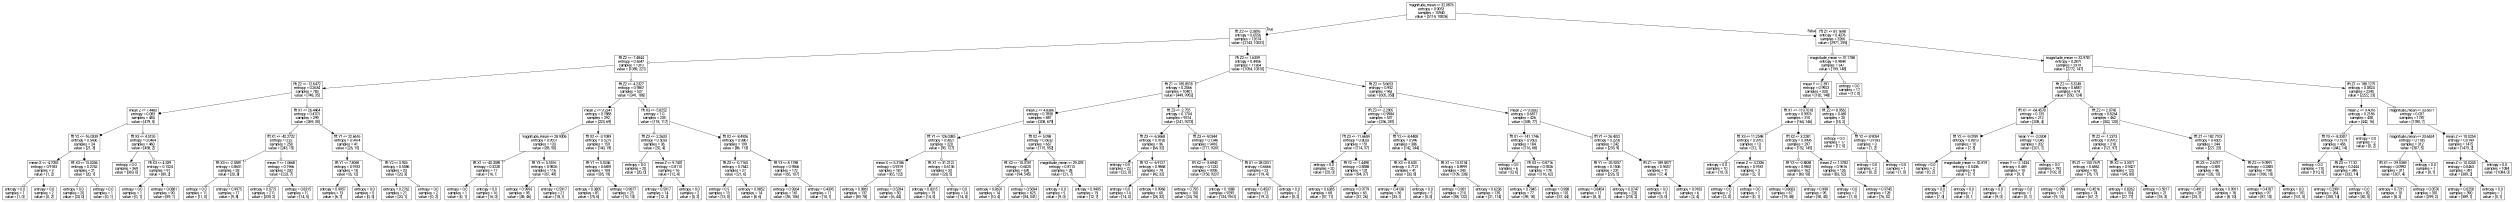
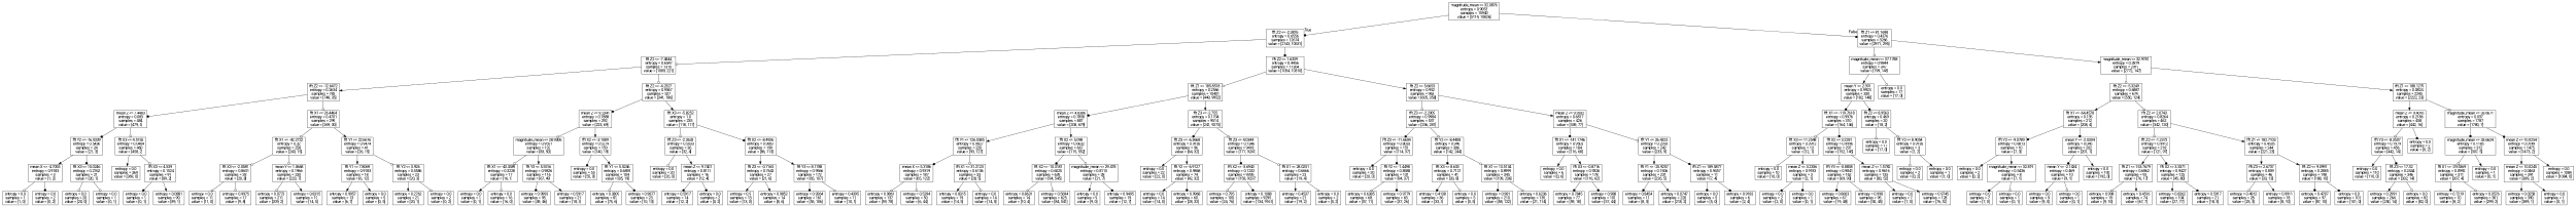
  digraph {
    fontname=Roboto
    node [fontname=Roboto shape=box]
    edge [arrowhead=normal fontname=Roboto]
    n1 [label="magnitude_mean <= 32.0876\nentropy = 0.9053\nsamples = 15940\nvalue = [5114, 10826]"]
    n2 [label="fft Z2 <= -2.3876\nentropy = 0.6556\nsamples = 12674\nvalue = [2143, 10531]"]
    n3 [label="fft Z1 <= 81.1698\nentropy = 0.4376\nsamples = 3266\nvalue = [2971, 295]"]
    n4 [label="fft Z2 <= -7.4844\nentropy = 0.6547\nsamples = 1310\nvalue = [1089, 221]"]
    n5 [label="fft Z2 <= 1.6339\nentropy = 0.4456\nsamples = 11364\nvalue = [1054, 10310]"]
    n6 [label="magnitude_mean <= 37.1788\nentropy = 0.9844\nsamples = 347\nvalue = [199, 148]"]
    n7 [label="magnitude_mean <= 32.9781\nentropy = 0.2879\nsamples = 2919\nvalue = [2772, 147]"]
    n8 [label="fft Z2 <= -12.6472\nentropy = 0.2634\nsamples = 783\nvalue = [748, 35]"]
    n9 [label="fft Z2 <= -4.2327\nentropy = 0.9367\nsamples = 527\nvalue = [341, 186]"]
    n10 [label="fft Z1 <= 185.8518\nentropy = 0.2566\nsamples = 10401\nvalue = [449, 9952]"]
    n11 [label="fft Z2 <= 5.6653\nentropy = 0.952\nsamples = 963\nvalue = [605, 358]"]
    n12 [label="mean Z <= 7.4483\nentropy = 0.083\nsamples = 484\nvalue = [479, 5]"]
    n13 [label="fft X1 <= 26.4464\nentropy = 0.4701\nsamples = 299\nvalue = [269, 30]"]
    n14 [label="mean Z <= 9.2341\nentropy = 0.7888\nsamples = 292\nvalue = [223, 69]"]
    n15 [label="fft X3 <= -5.8252\nentropy = 1.0\nsamples = 235\nvalue = [118, 117]"]
    n16 [label="fft Y2 <= -16.0339\nentropy = 0.5436\nsamples = 24\nvalue = [21, 3]"]
    n17 [label="fft X3 <= 4.5155\nentropy = 0.0404\nsamples = 460\nvalue = [458, 2]"]
    n18 [label="fft X1 <= -42.2722\nentropy = 0.32\nsamples = 258\nvalue = [243, 15]"]
    n19 [label="fft Y1 <= 22.6616\nentropy = 0.9474\nsamples = 41\nvalue = [26, 15]"]
    n20 [label="mean X <= -4.7055\nentropy = 0.9183\nsamples = 3\nvalue = [1, 2]"]
    n21 [label="fft X3 <= 15.0246\nentropy = 0.2762\nsamples = 21\nvalue = [20, 1]"]
    n22 [label="entropy = 0.0\nsamples = 369\nvalue = [369, 0]"]
    n23 [label="fft X3 <= 4.539\nentropy = 0.1524\nsamples = 91\nvalue = [89, 2]"]
    n24 [label="entropy = 0.0\nsamples = 1\nvalue = [1, 0]"]
    n25 [label="entropy = 0.0\nsamples = 2\nvalue = [0, 2]"]
    n26 [label="entropy = 0.0\nsamples = 20\nvalue = [20, 0]"]
    n27 [label="entropy = 0.0\nsamples = 1\nvalue = [0, 1]"]
    n28 [label="entropy = 0.0\nsamples = 1\nvalue = [0, 1]"]
    n29 [label="entropy = 0.0881\nsamples = 90\nvalue = [89, 1]"]
    n30 [label="fft X3 <= -2.0589\nentropy = 0.8631\nsamples = 28\nvalue = [20, 8]"]
    n31 [label="mean Y <= 1.0668\nentropy = 0.1966\nsamples = 230\nvalue = [223, 7]"]
    n32 [label="fft Y1 <= 7.8069\nentropy = 0.9183\nsamples = 18\nvalue = [6, 12]"]
    n33 [label="fft Y2 <= 3.926\nentropy = 0.5586\nsamples = 23\nvalue = [20, 3]"]
    n34 [label="entropy = 0.0\nsamples = 11\nvalue = [11, 0]"]
    n35 [label="entropy = 0.9975\nsamples = 17\nvalue = [9, 8]"]
    n36 [label="entropy = 0.0773\nsamples = 211\nvalue = [209, 2]"]
    n37 [label="entropy = 0.8315\nsamples = 19\nvalue = [14, 5]"]
    n38 [label="entropy = 0.9957\nsamples = 13\nvalue = [6, 7]"]
    n39 [label="entropy = 0.0\nsamples = 5\nvalue = [0, 5]"]
    n40 [label="entropy = 0.2762\nsamples = 21\nvalue = [20, 1]"]
    n41 [label="entropy = 0.0\nsamples = 2\nvalue = [0, 2]"]
    n42 [label="magnitude_mean <= 28.9306\nentropy = 0.9551\nsamples = 133\nvalue = [83, 50]"]
    n43 [label="fft X2 <= -3.1089\nentropy = 0.5279\nsamples = 159\nvalue = [140, 19]"]
    n44 [label="fft Z3 <= -2.2633\nentropy = 0.5033\nsamples = 36\nvalue = [32, 4]"]
    n45 [label="fft X2 <= -8.4926\nentropy = 0.9867\nsamples = 199\nvalue = [86, 113]"]
    n46 [label="fft X1 <= -43.3389\nentropy = 0.3228\nsamples = 17\nvalue = [16, 1]"]
    n47 [label="fft Y3 <= 5.5516\nentropy = 0.9826\nsamples = 116\nvalue = [67, 49]"]
+   n48 [label="entropy = 0.0\nsamples = 55\nvalue = [55, 0]"]
    n49 [label="fft Y1 <= 5.5246\nentropy = 0.6859\nsamples = 104\nvalue = [85, 19]"]
    n50 [label="entropy = 0.0\nsamples = 1\nvalue = [0, 1]"]
    n51 [label="entropy = 0.0\nsamples = 16\nvalue = [16, 0]"]
    n52 [label="entropy = 0.9993\nsamples = 95\nvalue = [49, 46]"]
    n53 [label="entropy = 0.5917\nsamples = 21\nvalue = [18, 3]"]
    n54 [label="entropy = 0.3809\nsamples = 81\nvalue = [75, 6]"]
    n55 [label="entropy = 0.9877\nsamples = 23\nvalue = [10, 13]"]
    n56 [label="entropy = 0.0\nsamples = 20\nvalue = [20, 0]"]
    n57 [label="mean Z <= 9.7401\nentropy = 0.8113\nsamples = 16\nvalue = [12, 4]"]
    n58 [label="fft Z3 <= -0.7165\nentropy = 0.7642\nsamples = 27\nvalue = [21, 6]"]
    n59 [label="fft Y3 <= 8.1788\nentropy = 0.9566\nsamples = 172\nvalue = [65, 107]"]
    n60 [label="entropy = 0.5917\nsamples = 14\nvalue = [12, 2]"]
    n61 [label="entropy = 0.0\nsamples = 2\nvalue = [0, 2]"]
    n62 [label="entropy = 0.9\nsamples = 13\nvalue = [13, 0]"]
    n63 [label="entropy = 0.9852\nsamples = 14\nvalue = [8, 6]"]
    n64 [label="entropy = 0.9264\nsamples = 161\nvalue = [55, 106]"]
    n65 [label="entropy = 0.4395\nsamples = 11\nvalue = [10, 1]"]
    n66 [label="mean Z <= 4.8386\nentropy = 0.7858\nsamples = 887\nvalue = [208, 679]"]
    n67 [label="fft Z3 <= -2.755\nentropy = 0.1704\nsamples = 9514\nvalue = [241, 9273]"]
    n68 [label="fft Z3 <= -2.2909\nentropy = 0.9984\nsamples = 537\nvalue = [256, 281]"]
    n69 [label="mean Z <= 9.2832\nentropy = 0.6817\nsamples = 426\nvalue = [349, 77]"]
    n70 [label="fft Y1 <= 126.0385\nentropy = 0.9827\nsamples = 220\nvalue = [93, 127]"]
    n71 [label="fft X2 <= 5.098\nentropy = 0.6632\nsamples = 667\nvalue = [115, 552]"]
    n72 [label="fft Z3 <= -6.3668\nentropy = 0.9183\nsamples = 96\nvalue = [64, 32]"]
    n73 [label="fft Z3 <= 4.0344\nentropy = 0.1346\nsamples = 9418\nvalue = [177, 9241]"]
    n74 [label="mean X <= 5.3186\nentropy = 0.9319\nsamples = 187\nvalue = [65, 122]"]
    n75 [label="fft X1 <= 31.2123\nentropy = 0.6136\nsamples = 33\nvalue = [28, 5]"]
    n76 [label="fft X2 <= -10.3181\nentropy = 0.6025\nsamples = 639\nvalue = [94, 545]"]
    n77 [label="magnitude_mean <= 29.478\nentropy = 0.8113\nsamples = 28\nvalue = [21, 7]"]
    n78 [label="entropy = 0.9861\nsamples = 137\nvalue = [59, 78]"]
    n79 [label="entropy = 0.5294\nsamples = 50\nvalue = [6, 44]"]
    n80 [label="entropy = 0.8315\nsamples = 19\nvalue = [14, 5]"]
    n81 [label="entropy = 0.0\nsamples = 14\nvalue = [14, 0]"]
    n82 [label="entropy = 0.8631\nsamples = 14\nvalue = [10, 4]"]
    n83 [label="entropy = 0.5694\nsamples = 625\nvalue = [84, 541]"]
    n84 [label="entropy = 0.0\nsamples = 9\nvalue = [9, 0]"]
    n85 [label="entropy = 0.9495\nsamples = 19\nvalue = [12, 7]"]
    n86 [label="entropy = 0.0\nsamples = 22\nvalue = [22, 0]"]
    n87 [label="fft Y2 <= -6.9127\nentropy = 0.9868\nsamples = 74\nvalue = [42, 32]"]
    n88 [label="fft X2 <= -3.6943\nentropy = 0.1232\nsamples = 9395\nvalue = [158, 9237]"]
    n89 [label="fft X1 <= 28.0251\nentropy = 0.6666\nsamples = 23\nvalue = [19, 4]"]
    n90 [label="entropy = 0.0\nsamples = 14\nvalue = [14, 0]"]
    n91 [label="entropy = 0.9968\nsamples = 60\nvalue = [28, 32]"]
    n92 [label="entropy = 0.795\nsamples = 100\nvalue = [24, 76]"]
    n93 [label="entropy = 0.1088\nsamples = 9295\nvalue = [134, 9161]"]
    n94 [label="entropy = 0.4537\nsamples = 21\nvalue = [19, 2]"]
    n95 [label="entropy = 0.0\nsamples = 2\nvalue = [0, 2]"]
    n96 [label="fft Z3 <= -11.6604\nentropy = 0.8033\nsamples = 151\nvalue = [114, 37]"]
    n97 [label="fft Y2 <= -8.4408\nentropy = 0.949\nsamples = 386\nvalue = [142, 244]"]
    n98 [label="fft X1 <= -141.1746\nentropy = 0.9503\nsamples = 184\nvalue = [116, 68]"]
    n99 [label="fft Y1 <= 26.4323\nentropy = 0.2293\nsamples = 242\nvalue = [233, 9]"]
    n100 [label="entropy = 0.0\nsamples = 20\nvalue = [20, 0]"]
    n101 [label="fft Y2 <= -1.4498\nentropy = 0.8588\nsamples = 131\nvalue = [94, 37]"]
    n102 [label="fft X3 <= 8.633\nentropy = 0.7121\nsamples = 41\nvalue = [33, 8]"]
    n103 [label="fft X1 <= 13.5134\nentropy = 0.8999\nsamples = 345\nvalue = [109, 236]"]
    n104 [label="entropy = 0.6385\nsamples = 68\nvalue = [57, 11]"]
    n105 [label="entropy = 0.9779\nsamples = 63\nvalue = [37, 26]"]
    n106 [label="entropy = 0.4138\nsamples = 36\nvalue = [33, 3]"]
    n107 [label="entropy = 0.0\nsamples = 5\nvalue = [0, 5]"]
    n108 [label="entropy = 0.981\nsamples = 210\nvalue = [88, 122]"]
    n109 [label="entropy = 0.6236\nsamples = 135\nvalue = [21, 114]"]
    n110 [label="entropy = 0.0\nsamples = 6\nvalue = [0, 6]"]
    n111 [label="fft X3 <= -0.8716\nentropy = 0.9326\nsamples = 178\nvalue = [116, 62]"]
    n112 [label="fft Y1 <= -25.9257\nentropy = 0.1506\nsamples = 231\nvalue = [226, 5]"]
    n113 [label="fft Z1 <= 189.5877\nentropy = 0.9457\nsamples = 11\nvalue = [7, 4]"]
    n114 [label="entropy = 0.7845\nsamples = 77\nvalue = [59, 18]"]
    n115 [label="entropy = 0.988\nsamples = 101\nvalue = [57, 44]"]
    n116 [label="entropy = 0.8454\nsamples = 11\nvalue = [8, 3]"]
    n117 [label="entropy = 0.0747\nsamples = 220\nvalue = [218, 2]"]
    n118 [label="entropy = 0.0\nsamples = 5\nvalue = [5, 0]"]
    n119 [label="entropy = 0.9183\nsamples = 6\nvalue = [2, 4]"]
    n120 [label="mean Y <= 2.391\nentropy = 0.9923\nsamples = 330\nvalue = [182, 148]"]
    n121 [label="entropy = 0.0\nsamples = 17\nvalue = [17, 0]"]
    n122 [label="fft Z2 <= -5.3249\nentropy = 0.6887\nsamples = 674\nvalue = [550, 124]"]
    n123 [label="fft Z1 <= 188.1279\nentropy = 0.0824\nsamples = 2245\nvalue = [2222, 23]"]
    n124 [label="fft X1 <= -119.7618\nentropy = 0.9976\nsamples = 310\nvalue = [164, 146]"]
    n125 [label="fft Z2 <= 8.9563\nentropy = 0.469\nsamples = 20\nvalue = [18, 2]"]
    n126 [label="fft X3 <= 11.2548\nentropy = 0.3912\nsamples = 13\nvalue = [12, 1]"]
    n127 [label="fft X2 <= 3.2281\nentropy = 0.9996\nsamples = 297\nvalue = [152, 145]"]
    n128 [label="entropy = 0.0\nsamples = 17\nvalue = [17, 0]"]
    n129 [label="fft Y2 <= 8.9054\nentropy = 0.9183\nsamples = 3\nvalue = [1, 2]"]
    n130 [label="entropy = 0.0\nsamples = 10\nvalue = [10, 0]"]
    n131 [label="mean Z <= 3.2336\nentropy = 0.9183\nsamples = 3\nvalue = [2, 1]"]
    n132 [label="fft Y3 <= -0.8838\nentropy = 0.9841\nsamples = 162\nvalue = [69, 93]"]
    n133 [label="mean Z <= 1.5782\nentropy = 0.9616\nsamples = 135\nvalue = [83, 52]"]
    n134 [label="entropy = 0.0\nsamples = 2\nvalue = [2, 0]"]
    n135 [label="entropy = 0.0\nsamples = 1\nvalue = [0, 1]"]
    n136 [label="entropy = 0.8603\nsamples = 67\nvalue = [19, 48]"]
    n137 [label="entropy = 0.998\nsamples = 95\nvalue = [50, 45]"]
    n138 [label="entropy = 0.0\nsamples = 7\nvalue = [7, 0]"]
    n139 [label="entropy = 0.9745\nsamples = 128\nvalue = [76, 52]"]
    n140 [label="entropy = 0.0\nsamples = 2\nvalue = [0, 2]"]
    n141 [label="entropy = 0.0\nsamples = 1\nvalue = [1, 0]"]
    n142 [label="fft X1 <= -64.4578\nentropy = 0.135\nsamples = 212\nvalue = [208, 4]"]
    n143 [label="fft Z2 <= 2.0743\nentropy = 0.8264\nsamples = 462\nvalue = [342, 120]"]
    n144 [label="mean Z <= 9.4016\nentropy = 0.2186\nsamples = 458\nvalue = [442, 16]"]
    n145 [label="magnitude_mean <= 33.6671\nentropy = 0.037\nsamples = 1787\nvalue = [1780, 7]"]
    n146 [label="fft Y2 <= -9.0789\nentropy = 0.8813\nsamples = 10\nvalue = [7, 3]"]
    n147 [label="mean Y <= -2.0304\nentropy = 0.045\nsamples = 202\nvalue = [201, 1]"]
    n148 [label="fft Z2 <= -1.2373\nentropy = 0.9912\nsamples = 218\nvalue = [121, 97]"]
    n149 [label="fft Z1 <= 182.7103\nentropy = 0.4505\nsamples = 244\nvalue = [221, 23]"]
    n150 [label="entropy = 0.0\nsamples = 2\nvalue = [0, 2]"]
    n151 [label="magnitude_mean <= 32.819\nentropy = 0.5436\nsamples = 8\nvalue = [7, 1]"]
    n152 [label="mean Y <= -2.1434\nentropy = 0.469\nsamples = 10\nvalue = [9, 1]"]
    n153 [label="entropy = 0.0\nsamples = 192\nvalue = [192, 0]"]
    n154 [label="entropy = 0.0\nsamples = 7\nvalue = [7, 0]"]
    n155 [label="entropy = 0.0\nsamples = 1\nvalue = [0, 1]"]
    n156 [label="entropy = 0.0\nsamples = 9\nvalue = [9, 0]"]
    n157 [label="entropy = 0.0\nsamples = 1\nvalue = [0, 1]"]
    n158 [label="fft Z1 <= 153.7679\nentropy = 0.6862\nsamples = 93\nvalue = [76, 17]"]
    n159 [label="fft X2 <= 3.3371\nentropy = 0.9427\nsamples = 125\nvalue = [45, 80]"]
    n160 [label="fft Z3 <= 2.6737\nentropy = 0.859\nsamples = 46\nvalue = [33, 13]"]
    n161 [label="fft Z2 <= 9.0991\nentropy = 0.2885\nsamples = 198\nvalue = [188, 10]"]
    n162 [label="entropy = 0.998\nsamples = 19\nvalue = [9, 10]"]
    n163 [label="entropy = 0.4516\nsamples = 74\nvalue = [67, 7]"]
    n164 [label="entropy = 0.8262\nsamples = 104\nvalue = [27, 77]"]
    n165 [label="entropy = 0.5917\nsamples = 21\nvalue = [18, 3]"]
    n166 [label="entropy = 0.4912\nsamples = 28\nvalue = [25, 3]"]
    n167 [label="entropy = 0.9911\nsamples = 18\nvalue = [8, 10]"]
    n168 [label="entropy = 0.4787\nsamples = 97\nvalue = [87, 10]"]
    n169 [label="entropy = 0.0\nsamples = 101\nvalue = [101, 0]"]
    n170 [label="fft Y3 <= -8.3507\nentropy = 0.1979\nsamples = 456\nvalue = [442, 14]"]
    n171 [label="entropy = 0.0\nsamples = 2\nvalue = [0, 2]"]
    n172 [label="magnitude_mean <= 33.6624\nentropy = 0.1185\nsamples = 312\nvalue = [307, 5]"]
    n173 [label="mean Z <= 10.0254\nentropy = 0.0149\nsamples = 1475\nvalue = [1473, 2]"]
    n174 [label="entropy = 0.0\nsamples = 110\nvalue = [110, 0]"]
    n175 [label="fft Z3 <= 17.32\nentropy = 0.2444\nsamples = 346\nvalue = [332, 14]"]
    n176 [label="entropy = 0.2991\nsamples = 264\nvalue = [250, 14]"]
    n177 [label="entropy = 0.0\nsamples = 82\nvalue = [82, 0]"]
    n178 [label="fft X1 <= -29.5369\nentropy = 0.0992\nsamples = 311\nvalue = [307, 4]"]
    n179 [label="entropy = 0.0\nsamples = 1\nvalue = [0, 1]"]
    n180 [label="mean Z <= 10.0245\nentropy = 0.0463\nsamples = 391\nvalue = [389, 2]"]
    n181 [label="entropy = 0.0\nsamples = 1084\nvalue = [1084, 0]"]
    n182 [label="entropy = 0.7219\nsamples = 10\nvalue = [8, 2]"]
    n183 [label="entropy = 0.0576\nsamples = 301\nvalue = [299, 2]"]
    n184 [label="entropy = 0.0258\nsamples = 390\nvalue = [389, 1]"]
    n185 [label="entropy = 0.0\nsamples = 1\nvalue = [0, 1]"]
    n1 -> n2 [arrowhead=dot headlabel=True labelangle=45 labeldistance=2.5]
    n1 -> n3 [arrowhead=dot headlabel=False labelangle=-45 labeldistance=2.5]
    n2 -> n4 [arrowhead=odot]
    n2 -> n5 [arrowhead=dot]
    n3 -> n6 [arrowhead=odot]
    n3 -> n7
    n4 -> n8
    n4 -> n9 [arrowhead=odot]
    n5 -> n10 [arrowhead=odot]
    n5 -> n11
    n6 -> n120
    n6 -> n121 [arrowhead=odot]
    n7 -> n122 [arrowhead=odot]
    n7 -> n123
    n8 -> n12 [arrowhead=dot]
    n8 -> n13 [arrowhead=odot]
    n9 -> n14 [arrowhead=dot]
    n9 -> n15
    n10 -> n66 [arrowhead=dot]
    n10 -> n67
    n11 -> n68 [arrowhead=odot]
    n11 -> n69
    n12 -> n16 [arrowhead=dot]
    n12 -> n17 [arrowhead=odot]
    n13 -> n18 [arrowhead=odot]
    n13 -> n19
    n14 -> n42 [arrowhead=odot]
    n14 -> n43
    n15 -> n44 [arrowhead=odot]
    n15 -> n45 [arrowhead=dot]
    n16 -> n20
    n16 -> n21 [arrowhead=dot]
    n17 -> n22
    n17 -> n23 [arrowhead=odot]
    n18 -> n30 [arrowhead=odot]
    n18 -> n31 [arrowhead=odot]
    n19 -> n32
    n19 -> n33 [arrowhead=odot]
    n20 -> n24 [arrowhead=odot]
    n20 -> n25 [arrowhead=dot]
    n21 -> n26 [arrowhead=odot]
    n21 -> n27 [arrowhead=odot]
    n23 -> n28 [arrowhead=dot]
    n23 -> n29
    n30 -> n34 [arrowhead=odot]
    n30 -> n35 [arrowhead=odot]
    n31 -> n36 [arrowhead=odot]
    n31 -> n37
    n32 -> n38
    n32 -> n39
    n33 -> n40
    n33 -> n41 [arrowhead=odot]
    n42 -> n46 [arrowhead=odot]
    n42 -> n47
+   n43 -> n48 [arrowhead=dot]
    n43 -> n49
    n44 -> n56 [arrowhead=odot]
    n44 -> n57
    n45 -> n58
    n45 -> n59
    n46 -> n50
    n46 -> n51 [arrowhead=odot]
    n47 -> n52 [arrowhead=dot]
    n47 -> n53
    n49 -> n54 [arrowhead=odot]
    n49 -> n55 [arrowhead=dot]
    n57 -> n60 [arrowhead=dot]
    n57 -> n61 [arrowhead=dot]
    n58 -> n62
    n58 -> n63
    n59 -> n64 [arrowhead=dot]
    n59 -> n65 [arrowhead=odot]
    n66 -> n70
    n66 -> n71
    n67 -> n72 [arrowhead=dot]
    n67 -> n73 [arrowhead=odot]
    n68 -> n96 [arrowhead=dot]
    n68 -> n97 [arrowhead=odot]
    n69 -> n98 [arrowhead=dot]
    n69 -> n99 [arrowhead=odot]
    n70 -> n74 [arrowhead=dot]
    n70 -> n75 [arrowhead=odot]
    n71 -> n76 [arrowhead=dot]
    n71 -> n77 [arrowhead=odot]
    n72 -> n86
    n72 -> n87
    n73 -> n88 [arrowhead=dot]
    n73 -> n89 [arrowhead=odot]
    n74 -> n78 [arrowhead=odot]
    n74 -> n79 [arrowhead=odot]
    n75 -> n80
    n75 -> n81 [arrowhead=odot]
    n76 -> n82 [arrowhead=odot]
    n76 -> n83 [arrowhead=odot]
    n77 -> n84
    n77 -> n85 [arrowhead=dot]
    n87 -> n90
    n87 -> n91 [arrowhead=dot]
    n88 -> n92 [arrowhead=odot]
    n88 -> n93 [arrowhead=dot]
    n89 -> n94
    n89 -> n95 [arrowhead=odot]
    n96 -> n100 [arrowhead=dot]
    n96 -> n101 [arrowhead=dot]
    n97 -> n102 [arrowhead=dot]
    n97 -> n103 [arrowhead=odot]
    n98 -> n110
    n98 -> n111
    n99 -> n112
    n99 -> n113 [arrowhead=dot]
    n101 -> n104 [arrowhead=odot]
    n101 -> n105 [arrowhead=dot]
    n102 -> n106 [arrowhead=dot]
    n102 -> n107 [arrowhead=odot]
    n103 -> n108 [arrowhead=dot]
    n103 -> n109 [arrowhead=odot]
    n111 -> n114 [arrowhead=dot]
    n111 -> n115 [arrowhead=dot]
    n112 -> n116 [arrowhead=dot]
    n112 -> n117
    n113 -> n118 [arrowhead=dot]
    n113 -> n119 [arrowhead=dot]
    n120 -> n124 [arrowhead=dot]
    n120 -> n125 [arrowhead=dot]
    n122 -> n142
    n122 -> n143 [arrowhead=odot]
    n123 -> n144
    n123 -> n145 [arrowhead=odot]
    n124 -> n126 [arrowhead=odot]
    n124 -> n127 [arrowhead=dot]
    n125 -> n128 [arrowhead=odot]
    n125 -> n129 [arrowhead=odot]
    n126 -> n130 [arrowhead=odot]
    n126 -> n131
    n127 -> n132 [arrowhead=odot]
    n127 -> n133
    n129 -> n140 [arrowhead=odot]
    n129 -> n141
    n131 -> n134 [arrowhead=dot]
    n131 -> n135 [arrowhead=dot]
    n132 -> n136 [arrowhead=dot]
    n132 -> n137 [arrowhead=odot]
    n133 -> n138
    n133 -> n139
    n142 -> n146 [arrowhead=dot]
    n142 -> n147 [arrowhead=dot]
    n143 -> n148 [arrowhead=odot]
    n143 -> n149
    n144 -> n170 [arrowhead=odot]
    n144 -> n171 [arrowhead=dot]
    n145 -> n172 [arrowhead=dot]
    n145 -> n173 [arrowhead=dot]
    n146 -> n150
    n146 -> n151
    n147 -> n152 [arrowhead=dot]
    n147 -> n153
    n148 -> n158
    n148 -> n159 [arrowhead=dot]
    n149 -> n160
    n149 -> n161
    n151 -> n154 [arrowhead=dot]
    n151 -> n155 [arrowhead=odot]
    n152 -> n156
    n152 -> n157 [arrowhead=odot]
    n158 -> n162 [arrowhead=odot]
    n158 -> n163
    n159 -> n164
    n159 -> n165 [arrowhead=dot]
    n160 -> n166 [arrowhead=odot]
    n160 -> n167
    n161 -> n168 [arrowhead=dot]
    n161 -> n169 [arrowhead=dot]
    n170 -> n174
    n170 -> n175 [arrowhead=dot]
    n172 -> n178 [arrowhead=odot]
    n172 -> n179
    n173 -> n180
    n173 -> n181
    n175 -> n176
    n175 -> n177 [arrowhead=odot]
    n178 -> n182 [arrowhead=dot]
    n178 -> n183 [arrowhead=odot]
    n180 -> n184
    n180 -> n185
  }
